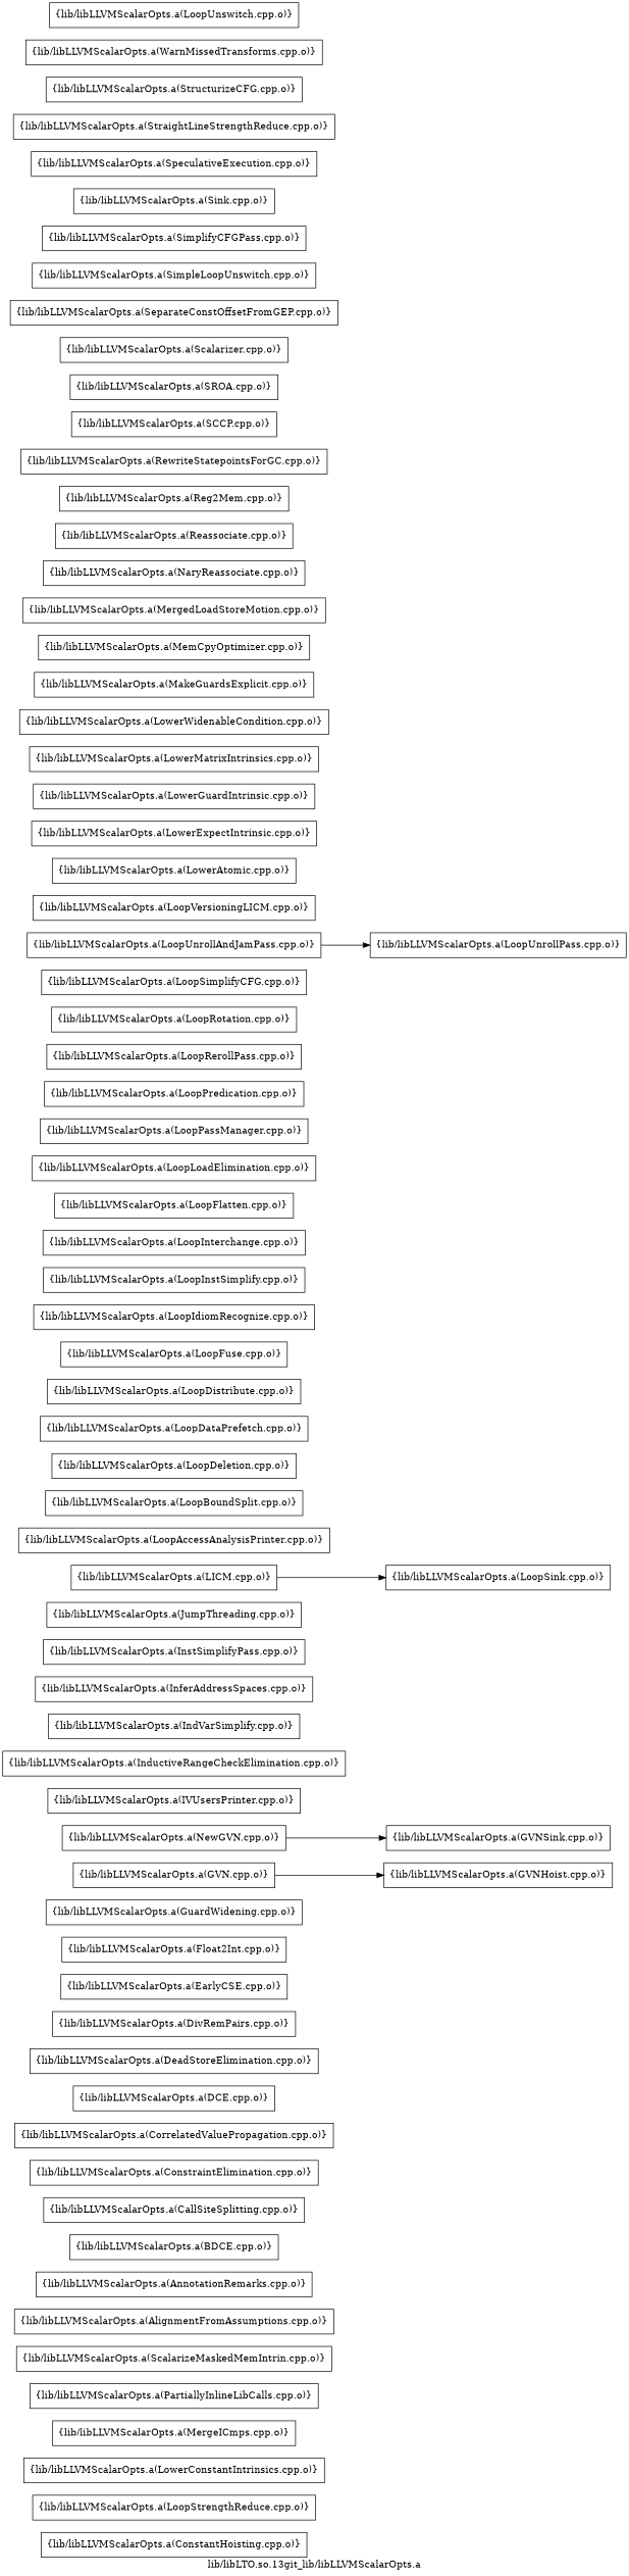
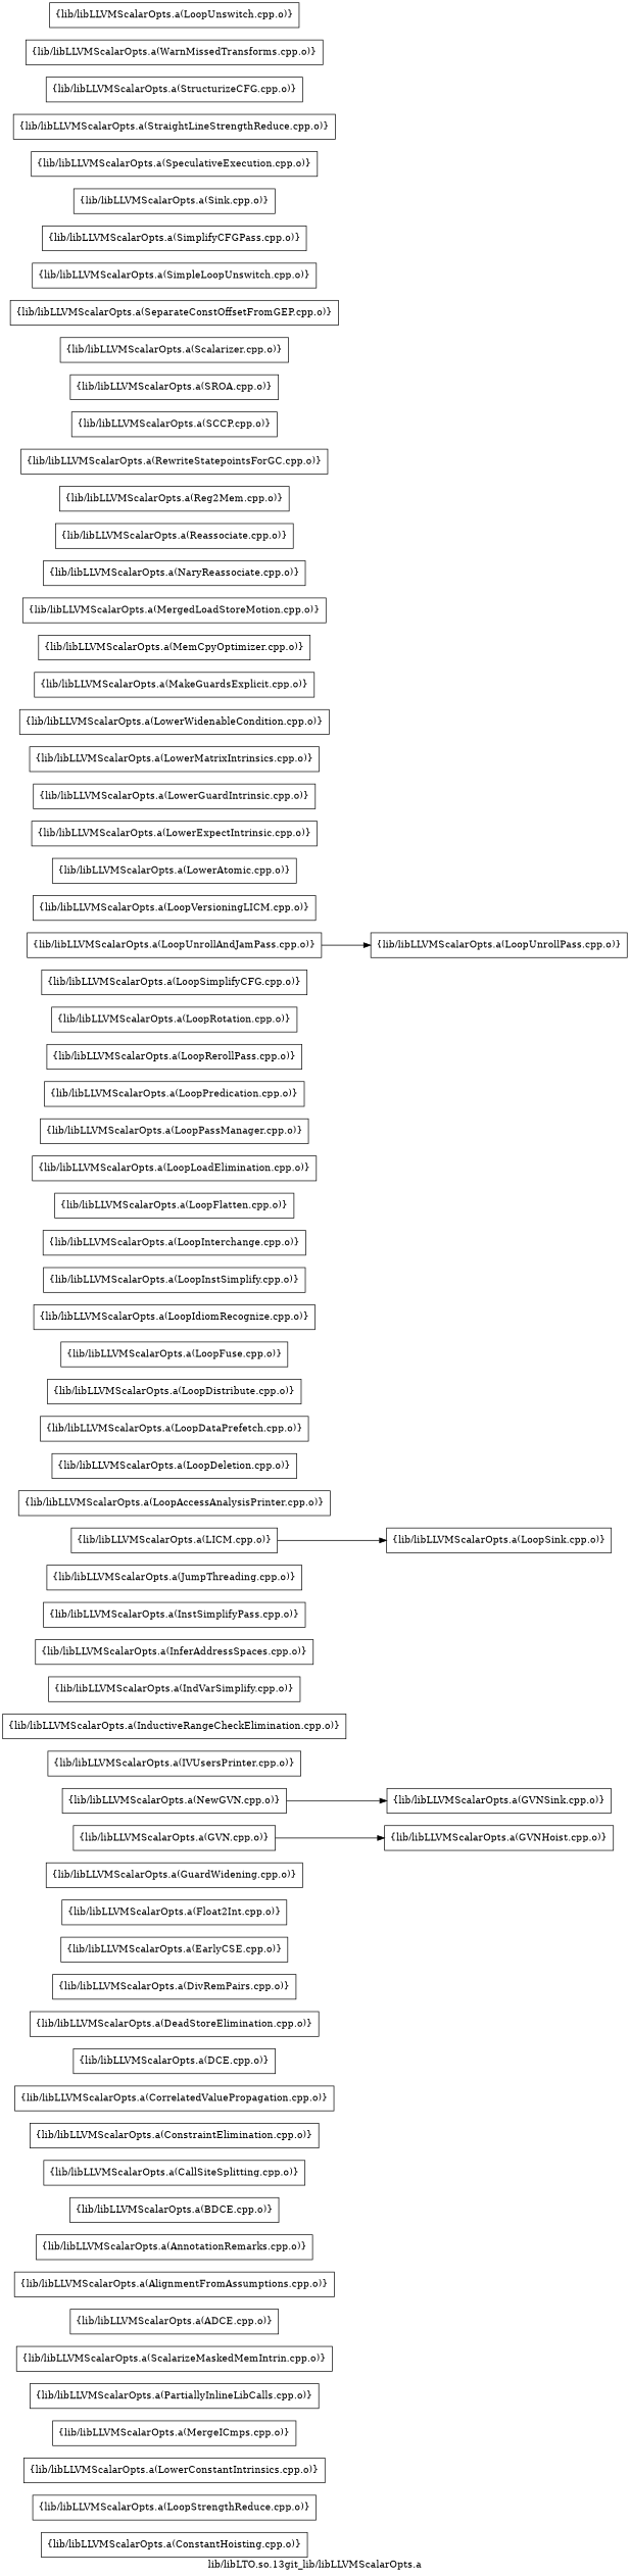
  digraph {
    label="lib/libLTO.so.13git_lib/libLLVMScalarOpts.a"
    rankdir=LR
    node [group=0 shape=box]
    n1 [label="{lib/libLLVMScalarOpts.a(ConstantHoisting.cpp.o)}"]
    n2 [label="{lib/libLLVMScalarOpts.a(LoopStrengthReduce.cpp.o)}"]
    n3 [label="{lib/libLLVMScalarOpts.a(LowerConstantIntrinsics.cpp.o)}"]
    n4 [label="{lib/libLLVMScalarOpts.a(MergeICmps.cpp.o)}"]
    n5 [label="{lib/libLLVMScalarOpts.a(PartiallyInlineLibCalls.cpp.o)}"]
    n6 [label="{lib/libLLVMScalarOpts.a(ScalarizeMaskedMemIntrin.cpp.o)}"]
+   n7 [label="{lib/libLLVMScalarOpts.a(ADCE.cpp.o)}"]
    n8 [label="{lib/libLLVMScalarOpts.a(AlignmentFromAssumptions.cpp.o)}"]
    n9 [label="{lib/libLLVMScalarOpts.a(AnnotationRemarks.cpp.o)}"]
    n10 [label="{lib/libLLVMScalarOpts.a(BDCE.cpp.o)}"]
    n11 [label="{lib/libLLVMScalarOpts.a(CallSiteSplitting.cpp.o)}"]
    n12 [label="{lib/libLLVMScalarOpts.a(ConstraintElimination.cpp.o)}"]
    n13 [label="{lib/libLLVMScalarOpts.a(CorrelatedValuePropagation.cpp.o)}"]
    n14 [label="{lib/libLLVMScalarOpts.a(DCE.cpp.o)}"]
    n15 [label="{lib/libLLVMScalarOpts.a(DeadStoreElimination.cpp.o)}"]
    n16 [label="{lib/libLLVMScalarOpts.a(DivRemPairs.cpp.o)}"]
    n17 [label="{lib/libLLVMScalarOpts.a(EarlyCSE.cpp.o)}"]
    n18 [label="{lib/libLLVMScalarOpts.a(Float2Int.cpp.o)}"]
    n19 [label="{lib/libLLVMScalarOpts.a(GuardWidening.cpp.o)}"]
    n20 [label="{lib/libLLVMScalarOpts.a(GVN.cpp.o)}"]
    n21 [label="{lib/libLLVMScalarOpts.a(GVNHoist.cpp.o)}"]
    n22 [label="{lib/libLLVMScalarOpts.a(GVNSink.cpp.o)}"]
    n23 [label="{lib/libLLVMScalarOpts.a(NewGVN.cpp.o)}"]
    n24 [label="{lib/libLLVMScalarOpts.a(IVUsersPrinter.cpp.o)}"]
    n25 [label="{lib/libLLVMScalarOpts.a(InductiveRangeCheckElimination.cpp.o)}"]
    n26 [label="{lib/libLLVMScalarOpts.a(IndVarSimplify.cpp.o)}"]
    n27 [label="{lib/libLLVMScalarOpts.a(InferAddressSpaces.cpp.o)}"]
    n28 [label="{lib/libLLVMScalarOpts.a(InstSimplifyPass.cpp.o)}"]
    n29 [label="{lib/libLLVMScalarOpts.a(JumpThreading.cpp.o)}"]
    n30 [label="{lib/libLLVMScalarOpts.a(LICM.cpp.o)}"]
    n31 [label="{lib/libLLVMScalarOpts.a(LoopSink.cpp.o)}"]
    n32 [label="{lib/libLLVMScalarOpts.a(LoopAccessAnalysisPrinter.cpp.o)}"]
-   n33 [label="{lib/libLLVMScalarOpts.a(LoopBoundSplit.cpp.o)}"]
    n34 [label="{lib/libLLVMScalarOpts.a(LoopDeletion.cpp.o)}"]
    n35 [label="{lib/libLLVMScalarOpts.a(LoopDataPrefetch.cpp.o)}"]
    n36 [label="{lib/libLLVMScalarOpts.a(LoopDistribute.cpp.o)}"]
    n37 [label="{lib/libLLVMScalarOpts.a(LoopFuse.cpp.o)}"]
    n38 [label="{lib/libLLVMScalarOpts.a(LoopIdiomRecognize.cpp.o)}"]
    n39 [label="{lib/libLLVMScalarOpts.a(LoopInstSimplify.cpp.o)}"]
    n40 [label="{lib/libLLVMScalarOpts.a(LoopInterchange.cpp.o)}"]
    n41 [label="{lib/libLLVMScalarOpts.a(LoopFlatten.cpp.o)}"]
    n42 [label="{lib/libLLVMScalarOpts.a(LoopLoadElimination.cpp.o)}"]
    n43 [label="{lib/libLLVMScalarOpts.a(LoopPassManager.cpp.o)}"]
    n44 [label="{lib/libLLVMScalarOpts.a(LoopPredication.cpp.o)}"]
    n45 [label="{lib/libLLVMScalarOpts.a(LoopRerollPass.cpp.o)}"]
    n46 [label="{lib/libLLVMScalarOpts.a(LoopRotation.cpp.o)}"]
    n47 [label="{lib/libLLVMScalarOpts.a(LoopSimplifyCFG.cpp.o)}"]
    n48 [label="{lib/libLLVMScalarOpts.a(LoopUnrollPass.cpp.o)}"]
    n49 [label="{lib/libLLVMScalarOpts.a(LoopUnrollAndJamPass.cpp.o)}"]
    n50 [label="{lib/libLLVMScalarOpts.a(LoopVersioningLICM.cpp.o)}"]
    n51 [label="{lib/libLLVMScalarOpts.a(LowerAtomic.cpp.o)}"]
    n52 [label="{lib/libLLVMScalarOpts.a(LowerExpectIntrinsic.cpp.o)}"]
    n53 [label="{lib/libLLVMScalarOpts.a(LowerGuardIntrinsic.cpp.o)}"]
    n54 [label="{lib/libLLVMScalarOpts.a(LowerMatrixIntrinsics.cpp.o)}"]
    n55 [label="{lib/libLLVMScalarOpts.a(LowerWidenableCondition.cpp.o)}"]
    n56 [label="{lib/libLLVMScalarOpts.a(MakeGuardsExplicit.cpp.o)}"]
    n57 [label="{lib/libLLVMScalarOpts.a(MemCpyOptimizer.cpp.o)}"]
    n58 [label="{lib/libLLVMScalarOpts.a(MergedLoadStoreMotion.cpp.o)}"]
    n59 [label="{lib/libLLVMScalarOpts.a(NaryReassociate.cpp.o)}"]
    n60 [label="{lib/libLLVMScalarOpts.a(Reassociate.cpp.o)}"]
    n61 [label="{lib/libLLVMScalarOpts.a(Reg2Mem.cpp.o)}"]
    n62 [label="{lib/libLLVMScalarOpts.a(RewriteStatepointsForGC.cpp.o)}"]
    n63 [label="{lib/libLLVMScalarOpts.a(SCCP.cpp.o)}"]
    n64 [label="{lib/libLLVMScalarOpts.a(SROA.cpp.o)}"]
    n65 [label="{lib/libLLVMScalarOpts.a(Scalarizer.cpp.o)}"]
    n66 [label="{lib/libLLVMScalarOpts.a(SeparateConstOffsetFromGEP.cpp.o)}"]
    n67 [label="{lib/libLLVMScalarOpts.a(SimpleLoopUnswitch.cpp.o)}"]
    n68 [label="{lib/libLLVMScalarOpts.a(SimplifyCFGPass.cpp.o)}"]
    n69 [label="{lib/libLLVMScalarOpts.a(Sink.cpp.o)}"]
    n70 [label="{lib/libLLVMScalarOpts.a(SpeculativeExecution.cpp.o)}"]
    n71 [label="{lib/libLLVMScalarOpts.a(StraightLineStrengthReduce.cpp.o)}"]
    n72 [label="{lib/libLLVMScalarOpts.a(StructurizeCFG.cpp.o)}"]
    n73 [label="{lib/libLLVMScalarOpts.a(WarnMissedTransforms.cpp.o)}"]
    n74 [label="{lib/libLLVMScalarOpts.a(LoopUnswitch.cpp.o)}"]
    n20 -> n21
    n23 -> n22
    n30 -> n31
    n49 -> n48
  }
